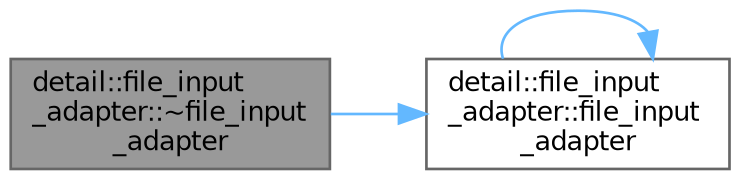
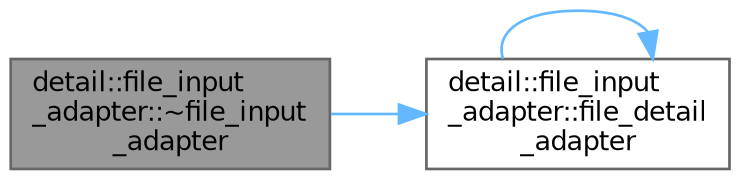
  digraph {
    rankdir=LR
    node [fontname=Helvetica fontsize=10 shape=box style=filled]
    edge [color=steelblue1 fontname=Helvetica fontsize=10 labelfontname=Helvetica labelfontsize=10 style=solid]
    n1 [color=gray40 fillcolor=grey60 fontcolor=black height=0.2 label="detail::file_input\l_adapter::~file_input\l_adapter" width=0.4]
-   n2 [color=grey40 fillcolor=white height=0.2 label="detail::file_input\l_adapter::file_input\l_adapter" width=0.4]
+   n2 [color=grey40 fillcolor=white height=0.2 label="detail::file_input\l_adapter::file_detail\l_adapter" width=0.4]
    n1 -> n2
    n2 -> n2
  }
